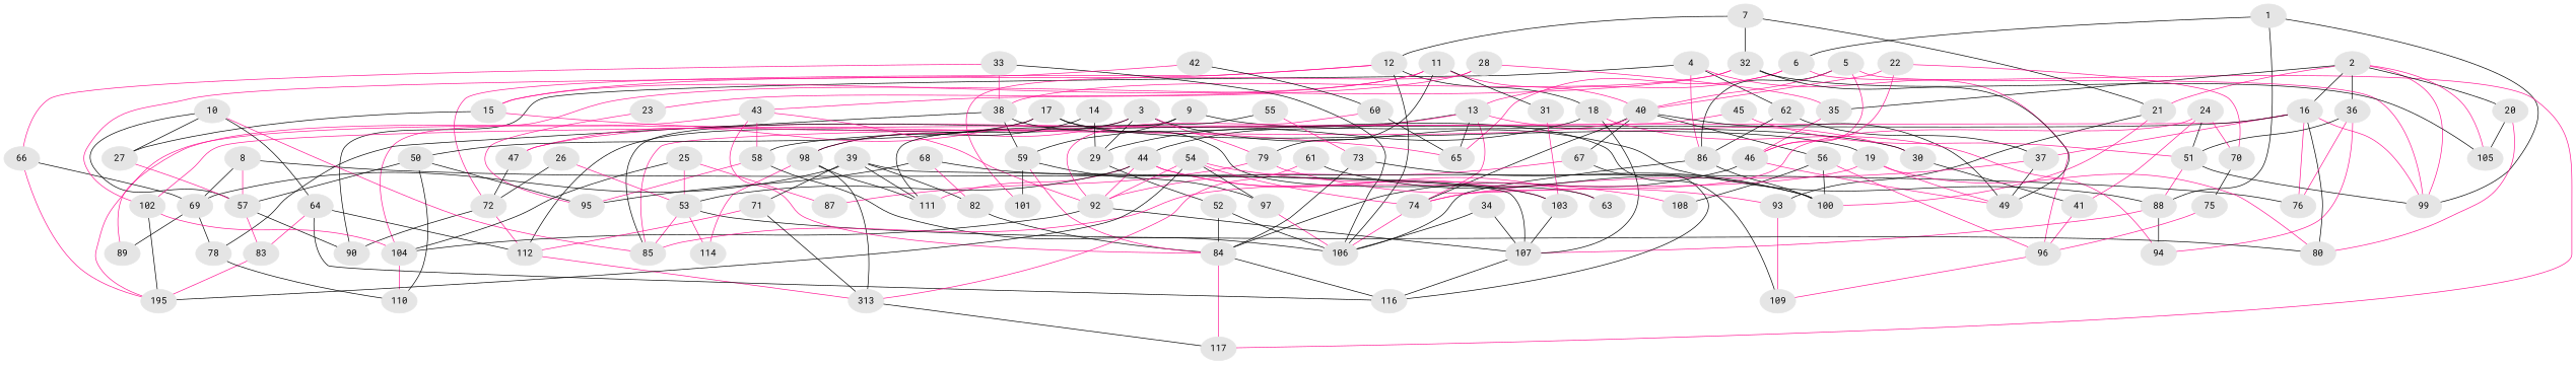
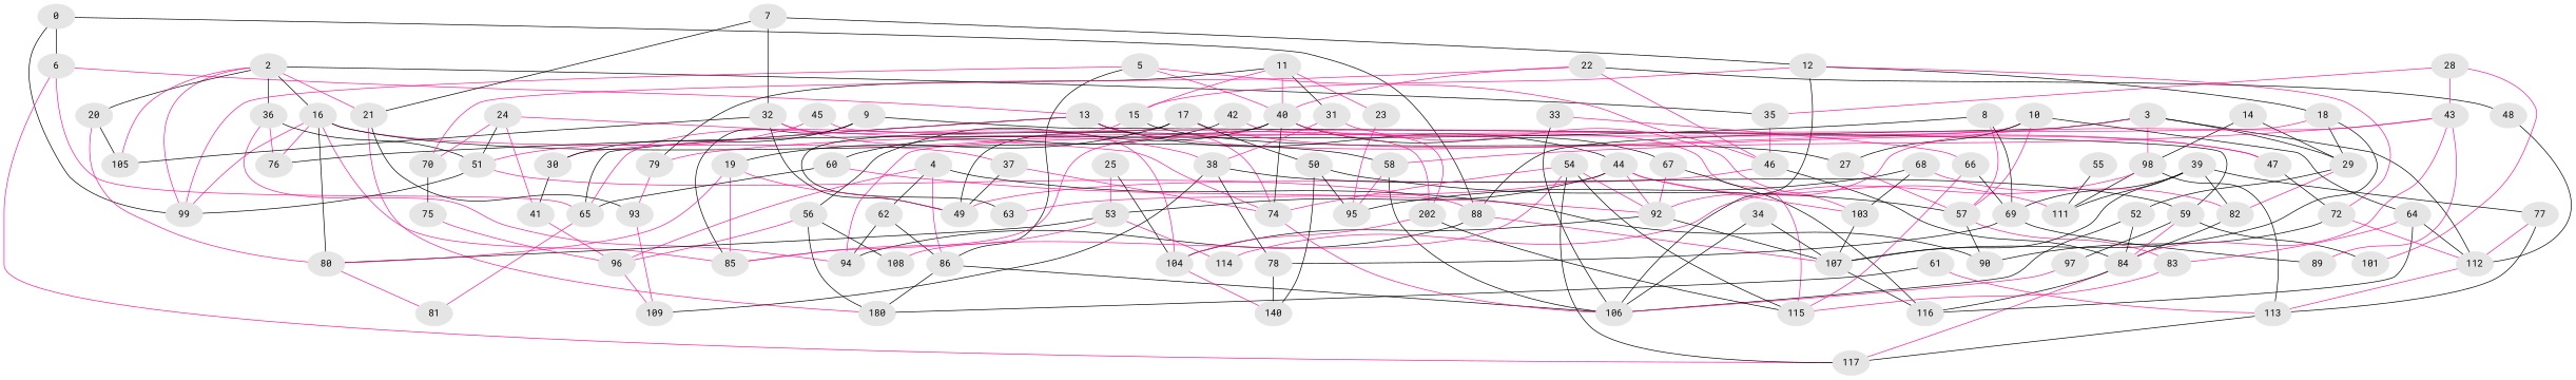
  graph {
    fontname="Roboto Mono"
    node [color=gray90 fontname="Roboto Mono" style=filled]
    edge [color=black fontname="Roboto Mono"]
-   1
+   1 [label=0]
    6
    88
    99
    13
    65
    117
    94
    107
    2
    16
    20
    21
    35
    36
    105
    76
    85
    37
    58
    80
    93
-   100
+   100 [label=180]
    46
    51
    3
    29
    79
    98
    112
    52
    82
-   87
    111
    114
-   113 [label=313]
+   113
    4
    62
    86
    90
    96
    106
    109
    5
    40
    74
    49
    56
    67
-   115 [label=195]
+   115
    84
    30
    44
    47
+   81
    7
    12
    32
    15
    18
    72
    104
    38
    8
    57
    69
    83
    78
    89
    9
    59
    41
    101
    97
    10
    27
    64
    116
    11
    23
    31
    95
    103
    63
    53
    92
    14
    17
    19
    50
-   110
+   110 [label=140]
    22
+   48
    70
    75
    24
    25
-   26
    28
    43
    66
    33
    34
    39
-   77 [label=71]
+   77
    108
    42
    60
-   102
+   102 [label=202]
    45
    54
    55
-   73
    61
    68
    1 -- 6
    1 -- 88
    1 -- 99
    6 -- 13 [color=deeppink]
    6 -- 65 [color=deeppink]
    6 -- 117 [color=deeppink]
    88 -- 94
    88 -- 107 [color=deeppink]
    13 -- 65
    13 -- 74 [color=deeppink]
    13 -- 30 [color=deeppink]
    13 -- 44
    13 -- 47 [color=deeppink]
+   65 -- 81 [color=deeppink]
    107 -- 116
    2 -- 99 [color=deeppink]
    2 -- 16
    2 -- 20
    2 -- 21 [color=deeppink]
    2 -- 35
    2 -- 36
    2 -- 105 [color=deeppink]
    16 -- 99 [color=deeppink]
    16 -- 76 [color=deeppink]
    16 -- 85 [color=deeppink]
    16 -- 37 [color=deeppink]
    16 -- 58
    16 -- 80
    20 -- 105
    20 -- 80 [color=deeppink]
    21 -- 93
    21 -- 100 [color=deeppink]
    35 -- 46 [color=deeppink]
    36 -- 94 [color=deeppink]
    36 -- 76 [color=deeppink]
    36 -- 51
    37 -- 74 [color=deeppink]
    37 -- 49
    58 -- 106
    58 -- 95 [color=deeppink]
+   80 -- 81 [color=deeppink]
    93 -- 109 [color=deeppink]
    46 -- 49 [color=deeppink]
    46 -- 84
    51 -- 88 [color=deeppink]
    51 -- 99
    3 -- 88
    3 -- 29
    3 -- 79 [color=deeppink]
    3 -- 98 [color=deeppink]
    3 -- 112
    29 -- 52
+   29 -- 82 [color=deeppink]
    79 -- 93 [color=deeppink]
-   79 -- 87 [color=deeppink]
    98 -- 111
    98 -- 114 [color=deeppink]
    98 -- 113
    112 -- 113 [color=deeppink]
    52 -- 106
    52 -- 84
    82 -- 84
    113 -- 117
    4 -- 62
    4 -- 86 [color=deeppink]
    4 -- 90
    4 -- 96 [color=deeppink]
-   62 -- 37
+   62 -- 94
    62 -- 86
    86 -- 100
    86 -- 106
    96 -- 109 [color=deeppink]
    5 -- 99 [color=deeppink]
    5 -- 46 [color=deeppink]
    5 -- 86
    5 -- 40 [color=deeppink]
    40 -- 74
    40 -- 49
    40 -- 56
    40 -- 67
    40 -- 115 [color=deeppink]
    74 -- 106 [color=deeppink]
    56 -- 100
    56 -- 96 [color=deeppink]
    56 -- 108
    67 -- 116
    67 -- 92 [color=deeppink]
    84 -- 117 [color=deeppink]
    84 -- 116
    30 -- 41
    44 -- 111 [color=deeppink]
    44 -- 103 [color=deeppink]
    44 -- 63 [color=deeppink]
    44 -- 53
    44 -- 92 [color=deeppink]
    47 -- 72
    7 -- 21
    7 -- 12
    7 -- 32
    12 -- 106
    12 -- 15 [color=deeppink]
    12 -- 18
    12 -- 72 [color=deeppink]
    32 -- 105
    32 -- 49
    32 -- 104 [color=deeppink]
    32 -- 38 [color=deeppink]
    15 -- 65 [color=deeppink]
    15 -- 27
    18 -- 94 [color=deeppink]
    18 -- 107
    18 -- 29
    72 -- 112 [color=deeppink]
    72 -- 90
    104 -- 110 [color=deeppink]
    38 -- 109
    38 -- 78
    38 -- 59
    8 -- 76
    8 -- 57 [color=deeppink]
    8 -- 69
    57 -- 90
    57 -- 83 [color=deeppink]
    69 -- 78
    69 -- 89
    83 -- 115 [color=deeppink]
    78 -- 110
    9 -- 85
    9 -- 30
    9 -- 59
    59 -- 84 [color=deeppink]
    59 -- 101
    59 -- 97
    41 -- 96 [color=deeppink]
    97 -- 106 [color=deeppink]
    10 -- 85 [color=deeppink]
-   10 -- 57
+   10 -- 57 [color=deeppink]
    10 -- 27
    10 -- 64
    27 -- 57 [color=deeppink]
    64 -- 112
    64 -- 83 [color=deeppink]
    64 -- 116
    11 -- 79
    11 -- 40 [color=deeppink]
    11 -- 15 [color=deeppink]
    11 -- 23 [color=deeppink]
    11 -- 31
    23 -- 95 [color=deeppink]
-   33 -- 38 [color=deeppink]
+   31 -- 38 [color=deeppink]
    31 -- 103 [color=deeppink]
    103 -- 107
    53 -- 85 [color=deeppink]
    53 -- 80
    53 -- 114 [color=deeppink]
    92 -- 107
    92 -- 104
    14 -- 29
    14 -- 98
    17 -- 47 [color=deeppink]
    17 -- 63
    17 -- 19
    17 -- 50
    19 -- 85 [color=deeppink]
    19 -- 80 [color=deeppink]
    19 -- 49 [color=deeppink]
    50 -- 57
    50 -- 95
    50 -- 110
    22 -- 46 [color=deeppink]
    22 -- 40 [color=deeppink]
+   22 -- 48
    22 -- 70 [color=deeppink]
+   48 -- 112
    70 -- 75
    75 -- 96 [color=deeppink]
    24 -- 51
    24 -- 74 [color=deeppink]
    24 -- 41 [color=deeppink]
    24 -- 70 [color=deeppink]
-   25 -- 87 [color=deeppink]
    25 -- 104
    25 -- 53 [color=deeppink]
-   26 -- 72
-   26 -- 53 [color=deeppink]
    28 -- 35 [color=deeppink]
    28 -- 101 [color=deeppink]
    28 -- 43 [color=deeppink]
    43 -- 58 [color=deeppink]
    43 -- 84 [color=deeppink]
    43 -- 89 [color=deeppink]
    43 -- 92 [color=deeppink]
    66 -- 115 [color=deeppink]
    66 -- 69
    33 -- 106
    33 -- 66 [color=deeppink]
    34 -- 107
    34 -- 106
    39 -- 107
    39 -- 82
    39 -- 111
    39 -- 69
    39 -- 77
    77 -- 112 [color=deeppink]
    77 -- 113
    42 -- 60
    42 -- 102 [color=deeppink]
    60 -- 65
    60 -- 92 [color=deeppink]
    102 -- 115
    102 -- 104 [color=deeppink]
    45 -- 51 [color=deeppink]
    45 -- 102 [color=deeppink]
-   54 -- 97
+   54 -- 117
    54 -- 74 [color=deeppink]
    54 -- 115
    54 -- 92 [color=deeppink]
    54 -- 108 [color=deeppink]
    55 -- 111
-   55 -- 73 [color=deeppink]
-   73 -- 100
-   73 -- 84
    61 -- 100
    61 -- 113 [color=deeppink]
    68 -- 82 [color=deeppink]
    68 -- 95
    68 -- 103
  }
